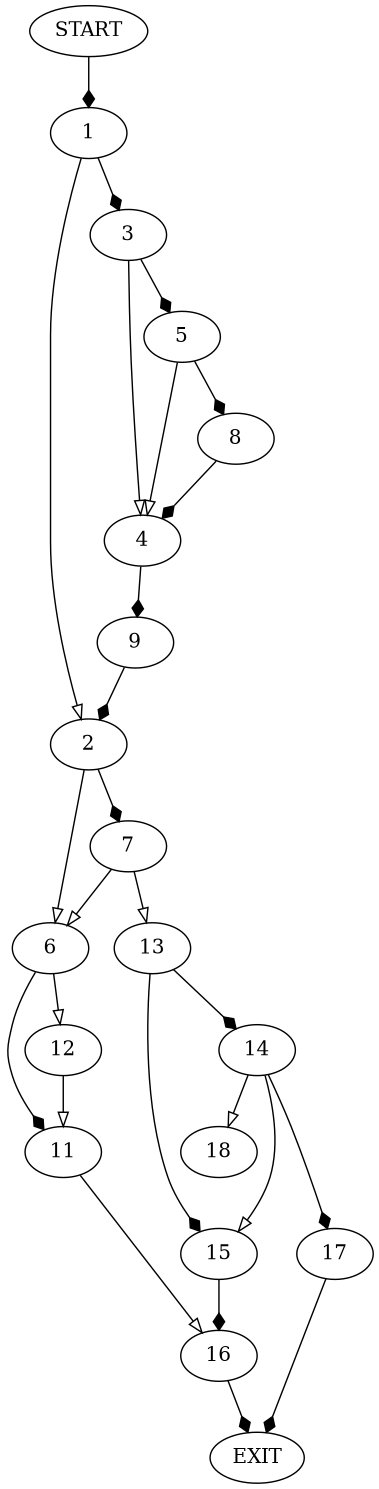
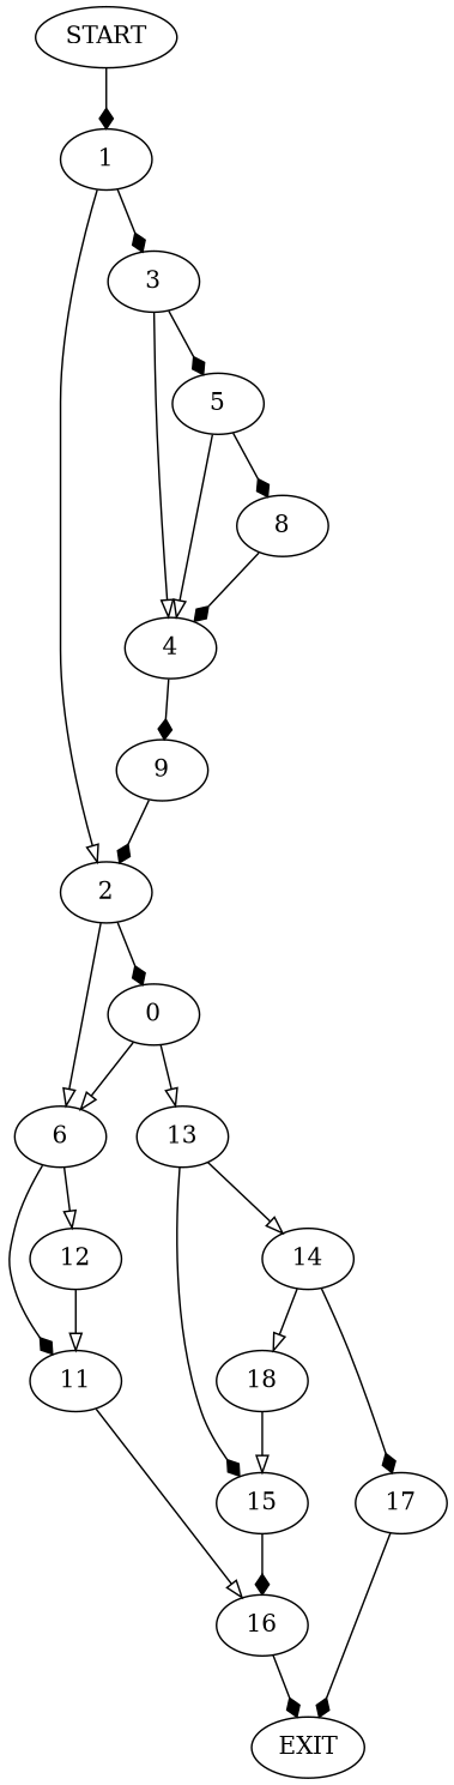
  digraph {
    edge [arrowhead=diamond]
    n1 [label=START]
    1
    2
    3
    n5 [label=EXIT]
    6
-   7
+   7 [label=0]
    4
    5
    11
    12
    13
    9
    8
    16
    14
    15
    17
    18
    n1 -> 1
    1 -> 2 [arrowhead=onormal]
    1 -> 3
    2 -> 6 [arrowhead=onormal]
    2 -> 7
    3 -> 4 [arrowhead=onormal]
    3 -> 5
    6 -> 11
    6 -> 12 [arrowhead=onormal]
    7 -> 6 [arrowhead=onormal]
    7 -> 13 [arrowhead=onormal]
    4 -> 9
    5 -> 4 [arrowhead=onormal]
    5 -> 8
    11 -> 16 [arrowhead=onormal]
    12 -> 11 [arrowhead=onormal]
-   13 -> 14
+   13 -> 14 [arrowhead=onormal]
    13 -> 15
    9 -> 2
    8 -> 4
    16 -> n5
    14 -> 17
    14 -> 18 [arrowhead=onormal]
    15 -> 16
    17 -> n5
-   14 -> 15 [arrowhead=onormal]
+   18 -> 15 [arrowhead=onormal]
  }
